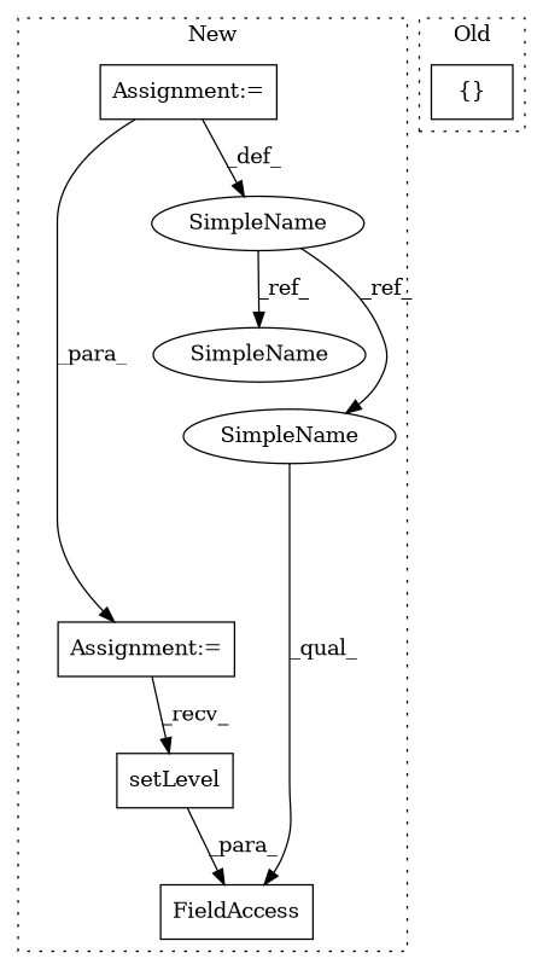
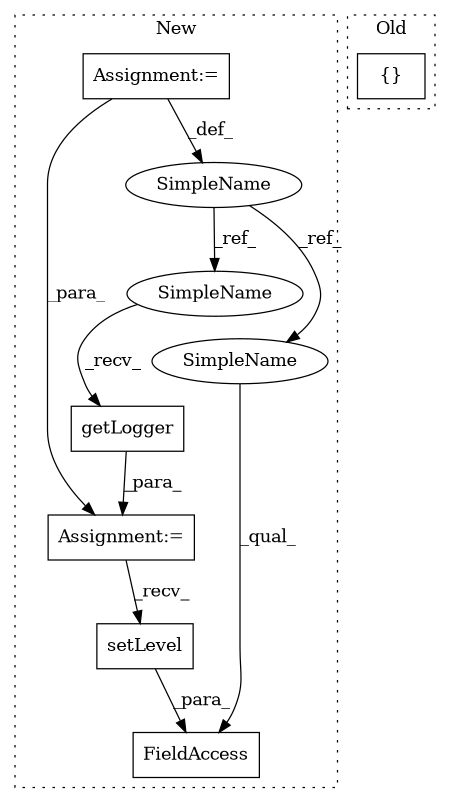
  digraph {
    node [a=42 l=7 s=7357 shape=box]
    n1 [a=32 l="9,1" label=setLevel s="7348,7370"]
    n2 [a=22 l=13 label=FieldAccess]
+   n3 [a=32 l=11 label=getLogger s=7324]
    n4 [a=7 l=1 label="Assignment:=" s=7315]
    n5 [label=SimpleName s=6265 shape=ellipse]
    n6 [a=7 label="Assignment:=" s=6265]
    n7 [label=SimpleName shape=ellipse]
    n8 [label=SimpleName s=7316 shape=ellipse]
    n9 [a=4 l="1,1" label="{}" s="6315,6335"]
    subgraph cluster_1 {
      label=New
      style=dotted
      n1
      n2
+     n3
      n4
      n5
      n6
      n7
      n8
    }
    subgraph cluster_2 {
      label=Old
      style=dotted
      n9
    }
    n1 -> n2 [label=_para_]
+   n3 -> n4 [label=_para_]
    n4 -> n1 [label=_recv_]
    n5 -> n7 [label=_ref_]
    n5 -> n8 [label=_ref_]
    n6 -> n4 [label=_para_]
    n6 -> n5 [label=_def_]
    n7 -> n2 [label=_qual_]
+   n8 -> n3 [label=_recv_]
  }
